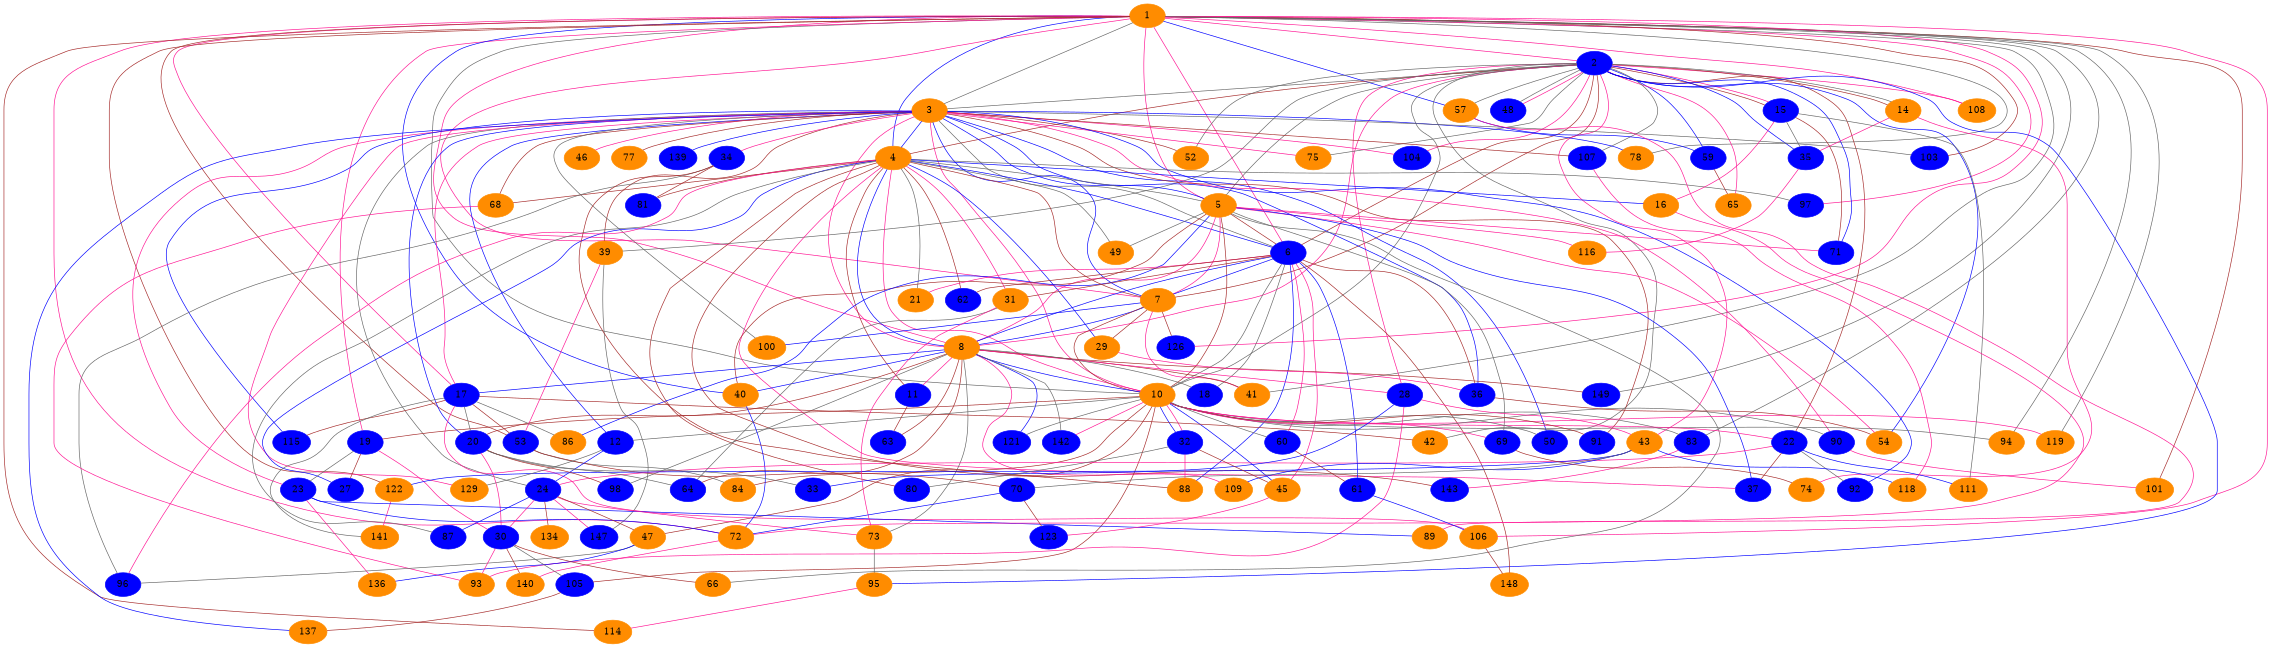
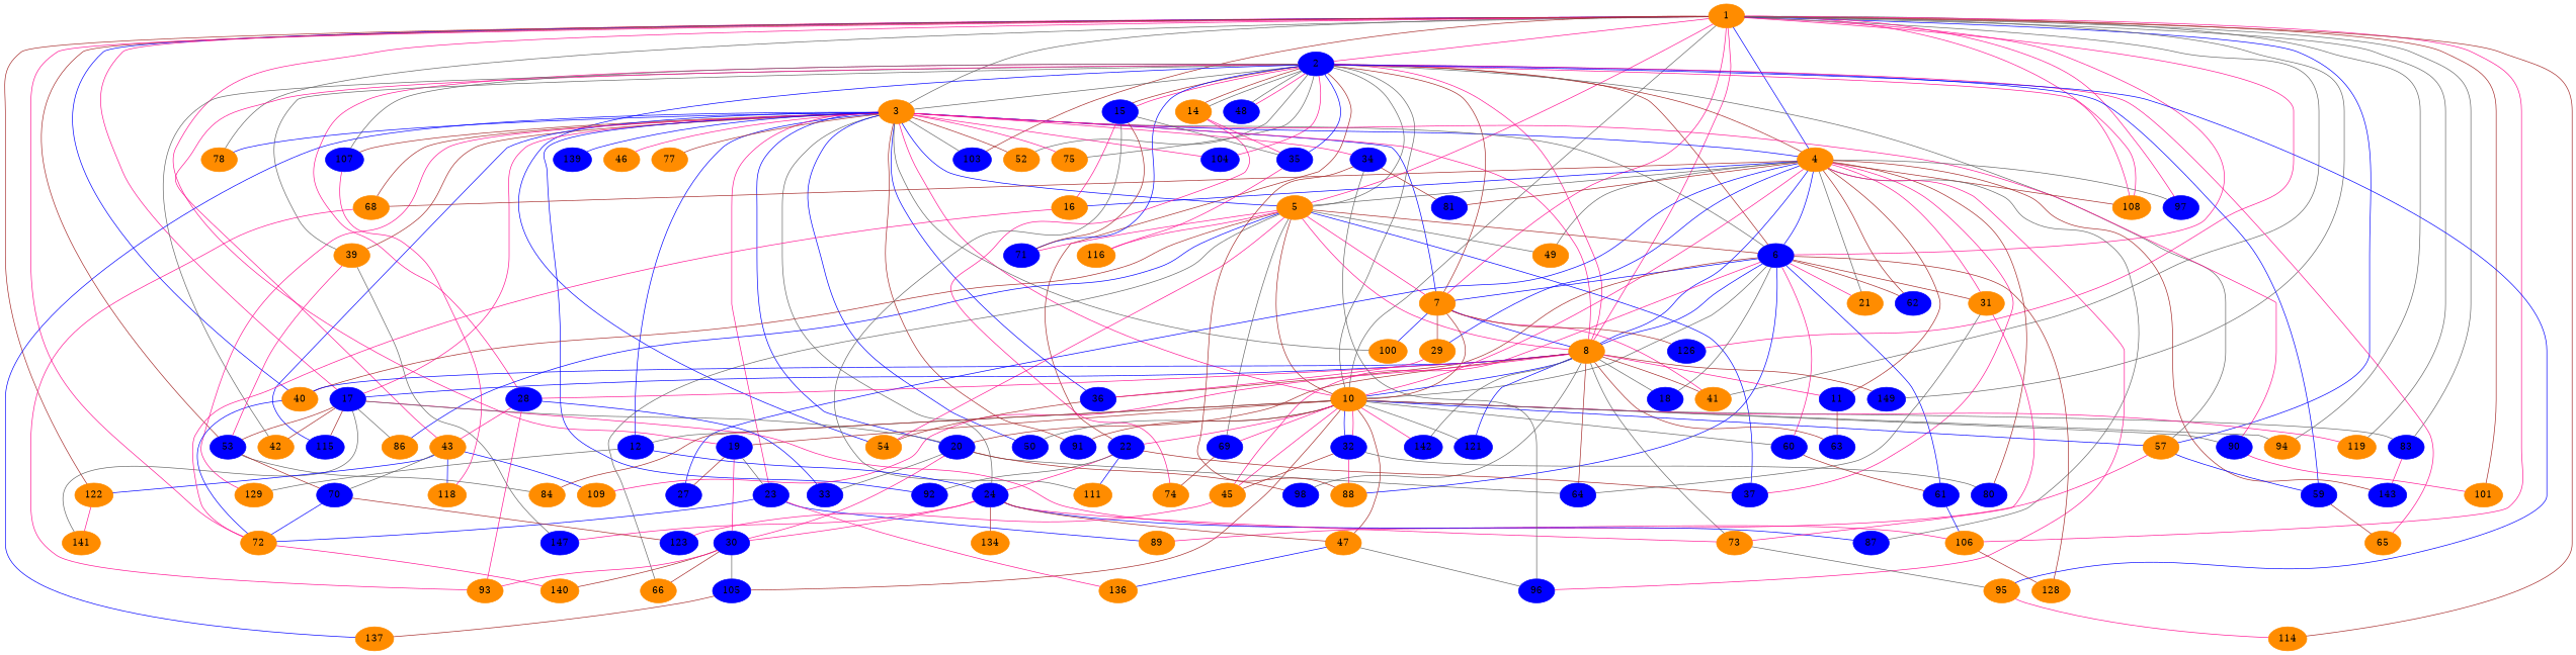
  graph {
    node [color=darkorange style=filled]
    edge [color=deeppink]
    1 [super="+146"]
    2 [color=blue super="+124"]
    3 [super="+9"]
    4 [super="+132"]
    5 [super="+55"]
    6 [color=blue super="+13"]
    7 [super="+133"]
    8
    10 [super="+128"]
    17 [color=blue super="+26"]
    19 [color=blue]
    40 [super="+56"]
    41 [super="+145"]
    53 [color=blue super="+125"]
    57 [super="+82"]
    72 [super="+130"]
    78
    83 [color=blue]
    94
    97 [color=blue]
    101
    103 [color=blue]
    106 [super="+120"]
    108
    114
    119
    122
    126 [color=blue]
    149 [color=blue]
    14
    15 [color=blue]
    22 [color=blue super="+112"]
    28 [color=blue]
    35 [color=blue super="+110"]
    39
    42
    43 [super="+131"]
    48 [color=blue]
    52
    54 [super="+144"]
    59 [color=blue]
    65
    71 [color=blue super="+113"]
    75
    95
    104 [color=blue]
    107 [color=blue]
    12 [color=blue]
    20 [color=blue super="+44"]
    23 [color=blue super="+76"]
    24 [color=blue super="+25"]
    34 [color=blue super="+138"]
    36 [color=blue super="+38"]
    46
    50 [color=blue]
    68
    77
    90 [color=blue]
    91 [color=blue]
    92 [color=blue]
    100
    115 [color=blue]
    129
    137
    139 [color=blue]
    11 [color=blue]
    16 [super="+99"]
    21
    27 [color=blue]
    29
    31
    37 [color=blue super="+127"]
    49
    62 [color=blue]
    80 [color=blue]
    81 [color=blue]
    87 [color=blue]
    96 [color=blue super="+117"]
    143 [color=blue]
    66
    69 [color=blue]
    86
    116
    18 [color=blue]
    45
    60 [color=blue]
    61 [color=blue]
    88
-   148
+   148 [label=128]
    63 [color=blue]
    64 [color=blue super="+67"]
    73 [super="+135"]
    98 [color=blue]
    109
    121 [color=blue]
    142 [color=blue]
    32 [color=blue super="+79"]
    47
    84
    105 [color=blue]
    141
    30 [color=blue super="+51"]
    70 [color=blue super="+85"]
    89
    140
    74
    111
    33 [color=blue]
    93 [super="+102"]
    147 [color=blue]
    118
    136
    134
    123 [color=blue]
    1 -- 2
    1 -- 3 [color=gray40 weight=2]
    1 -- 4 [color=blue]
    1 -- 5 [weight=2]
    1 -- 6
    1 -- 7
    1 -- 8
    1 -- 10 [color=gray40]
    1 -- 17
    1 -- 19
    1 -- 40 [color=blue]
    1 -- 41 [color=gray40]
    1 -- 53 [color=brown]
    1 -- 57 [color=blue]
    1 -- 72
    1 -- 78 [color=gray40]
    1 -- 83 [color=gray40]
    1 -- 94 [color=gray40]
    1 -- 97
    1 -- 101 [color=brown]
    1 -- 103 [color=brown]
    1 -- 106
    1 -- 108
    1 -- 114 [color=brown]
    1 -- 119 [color=gray40]
    1 -- 122 [color=brown]
    1 -- 126
    1 -- 149 [color=gray40]
    2 -- 3 [color=gray40 weight=2]
    2 -- 4 [color=brown]
    2 -- 5 [color=gray40]
    2 -- 6 [color=brown weight=2]
    2 -- 7 [color=brown]
    2 -- 8
    2 -- 10 [color=gray40]
    2 -- 57 [color=gray40]
    2 -- 108
    2 -- 14 [color=brown]
    2 -- 14 [color=gray40]
    2 -- 15 [color=brown]
    2 -- 15
    2 -- 22 [color=brown]
    2 -- 28
    2 -- 35 [color=blue weight=2]
    2 -- 39 [color=gray40]
    2 -- 42 [color=gray40]
    2 -- 43
    2 -- 48 [color=gray40]
    2 -- 48
    2 -- 52 [color=gray40]
    2 -- 54 [color=blue]
    2 -- 59 [color=blue]
    2 -- 65
    2 -- 71 [color=blue]
    2 -- 75 [color=gray40]
    2 -- 95 [color=blue]
    2 -- 104
    2 -- 107 [color=gray40]
    3 -- 4 [color=blue weight=2]
    3 -- 5 [color=blue weight=2]
    3 -- 6 [color=gray40 weight=2]
    3 -- 7 [color=blue weight=2]
    3 -- 8 [weight=2]
    3 -- 10 [weight=2]
    3 -- 17
    3 -- 78 [color=blue]
    3 -- 103 [color=gray40]
    3 -- 39 [color=brown]
    3 -- 52 [color=brown]
    3 -- 75
    3 -- 104
    3 -- 107 [color=brown]
    3 -- 12 [color=blue]
    3 -- 20 [color=blue]
    3 -- 23
    3 -- 24 [color=gray40 weight=2]
    3 -- 34 [weight=2]
    3 -- 36 [color=blue]
    3 -- 46 [weight=2]
    3 -- 50 [color=blue]
    3 -- 68 [color=brown]
    3 -- 77 [color=brown weight=2]
    3 -- 90
    3 -- 91 [color=brown]
    3 -- 92 [color=blue]
    3 -- 100 [color=gray40]
    3 -- 115 [color=blue]
    3 -- 129
    3 -- 137 [color=blue]
    3 -- 139 [color=blue]
    4 -- 5 [color=gray40]
    4 -- 6 [color=blue]
-   4 -- 7 [color=brown weight=2]
+   4 -- 108 [color=brown weight=2]
    4 -- 8 [color=blue weight=2]
    4 -- 10
    4 -- 97 [color=gray40]
    4 -- 68 [color=brown]
    4 -- 11 [color=brown]
    4 -- 16 [color=blue]
    4 -- 21 [color=gray40]
    4 -- 27 [color=blue]
    4 -- 29 [color=blue]
    4 -- 31
    4 -- 37
    4 -- 49 [color=gray40]
    4 -- 62 [color=brown]
    4 -- 80 [color=brown]
    4 -- 81 [color=brown]
    4 -- 87 [color=gray40]
    4 -- 96
    4 -- 143 [color=brown]
    5 -- 6 [color=brown]
    5 -- 7
    5 -- 8
    5 -- 10 [color=brown weight=3]
    5 -- 40 [color=brown]
    5 -- 54
    5 -- 71
    5 -- 37 [color=blue]
    5 -- 49 [color=gray40]
    5 -- 66 [color=gray40]
    5 -- 69 [color=gray40]
    5 -- 86 [color=blue]
    5 -- 116
    6 -- 7 [color=blue]
    6 -- 8 [color=blue]
    6 -- 10 [color=gray40]
    6 -- 36 [color=brown]
    6 -- 21
    6 -- 31 [color=brown]
    6 -- 62 [color=brown]
    6 -- 18 [color=gray40]
    6 -- 45
    6 -- 60
    6 -- 61 [color=blue]
    6 -- 88 [color=blue]
    6 -- 148 [color=brown]
    7 -- 8 [color=blue]
    7 -- 10 [color=brown]
    7 -- 41
    7 -- 126 [color=brown]
    7 -- 100 [color=blue]
    7 -- 29 [color=brown]
    8 -- 10 [color=blue]
    8 -- 17 [color=blue]
    8 -- 40 [color=blue]
    8 -- 41 [color=brown]
    8 -- 149 [color=brown]
    8 -- 28
    8 -- 20 [color=brown]
    8 -- 11
    8 -- 18 [color=gray40]
    8 -- 63 [color=brown]
    8 -- 64 [color=brown]
    8 -- 73 [color=gray40]
    8 -- 98 [color=gray40]
    8 -- 109
    8 -- 121 [color=blue]
    8 -- 142 [color=gray40]
    10 -- 19 [color=brown]
+   10 -- 57 [color=blue]
    10 -- 83 [color=gray40]
    10 -- 94 [color=gray40]
    10 -- 119
    10 -- 22
    10 -- 12 [color=gray40]
    10 -- 50 [color=gray40]
    10 -- 90 [color=gray40]
    10 -- 91 [color=brown]
    10 -- 69
-   10 -- 45 [color=blue]
+   10 -- 45
    10 -- 60 [color=gray40]
    10 -- 121 [color=gray40]
    10 -- 142
    10 -- 32 [color=blue]
    10 -- 32
    10 -- 47 [color=brown]
    10 -- 84 [color=brown]
    10 -- 105 [color=brown]
    17 -- 53 [color=brown]
    17 -- 106
    17 -- 42 [color=brown]
    17 -- 20 [color=gray40]
    17 -- 115 [color=brown]
    17 -- 86 [color=gray40]
    17 -- 141 [color=gray40]
    19 -- 23 [color=gray40 weight=2]
    19 -- 27 [color=brown]
    19 -- 30
    40 -- 72 [color=blue]
    53 -- 84 [color=gray40]
    53 -- 70 [color=brown]
    57 -- 59 [color=blue]
    57 -- 89
    72 -- 140
    83 -- 143
    106 -- 148 [color=brown]
    122 -- 141
    14 -- 35
    14 -- 74
    15 -- 35 [color=gray40]
    15 -- 71 [color=brown]
    15 -- 16
    15 -- 111 [color=gray40]
    22 -- 24
    22 -- 92 [color=gray40]
    22 -- 37 [color=brown]
    22 -- 111 [color=blue]
    28 -- 43
    28 -- 33 [color=blue]
    28 -- 93
    35 -- 116
    39 -- 53
    39 -- 147 [color=gray40]
    43 -- 122 [color=blue]
    43 -- 109 [color=blue]
    43 -- 70 [color=gray40]
    43 -- 118 [color=blue]
    59 -- 65 [color=brown]
    95 -- 114
    107 -- 118
    12 -- 24 [color=blue]
    12 -- 129 [color=gray40]
    20 -- 64 [color=gray40]
    20 -- 98 [color=brown]
    20 -- 30
    20 -- 33 [color=gray40]
    23 -- 72 [color=blue]
    23 -- 89 [color=blue]
    23 -- 136
    24 -- 87 [color=blue]
    24 -- 73
    24 -- 47 [color=brown]
    24 -- 30
    24 -- 147
    24 -- 134 [color=brown]
    34 -- 81 [color=brown]
    34 -- 96 [color=gray40]
    34 -- 88 [color=brown]
    36 -- 54 [color=brown]
    68 -- 93
    90 -- 101
    11 -- 63 [color=brown]
    16 -- 72
    29 -- 36
    31 -- 64 [color=gray40]
    31 -- 73
    69 -- 74 [color=brown]
    45 -- 123
    60 -- 61 [color=brown]
    61 -- 106 [color=blue]
    73 -- 95 [color=gray40]
    32 -- 80 [color=gray40]
    32 -- 45 [color=brown]
    32 -- 88
    47 -- 96 [color=gray40]
    47 -- 136 [color=blue]
    105 -- 137 [color=brown]
    30 -- 66 [color=brown]
    30 -- 105 [color=gray40]
    30 -- 140 [color=brown]
    30 -- 93
    70 -- 72 [color=blue]
    70 -- 123 [color=brown]
  }
